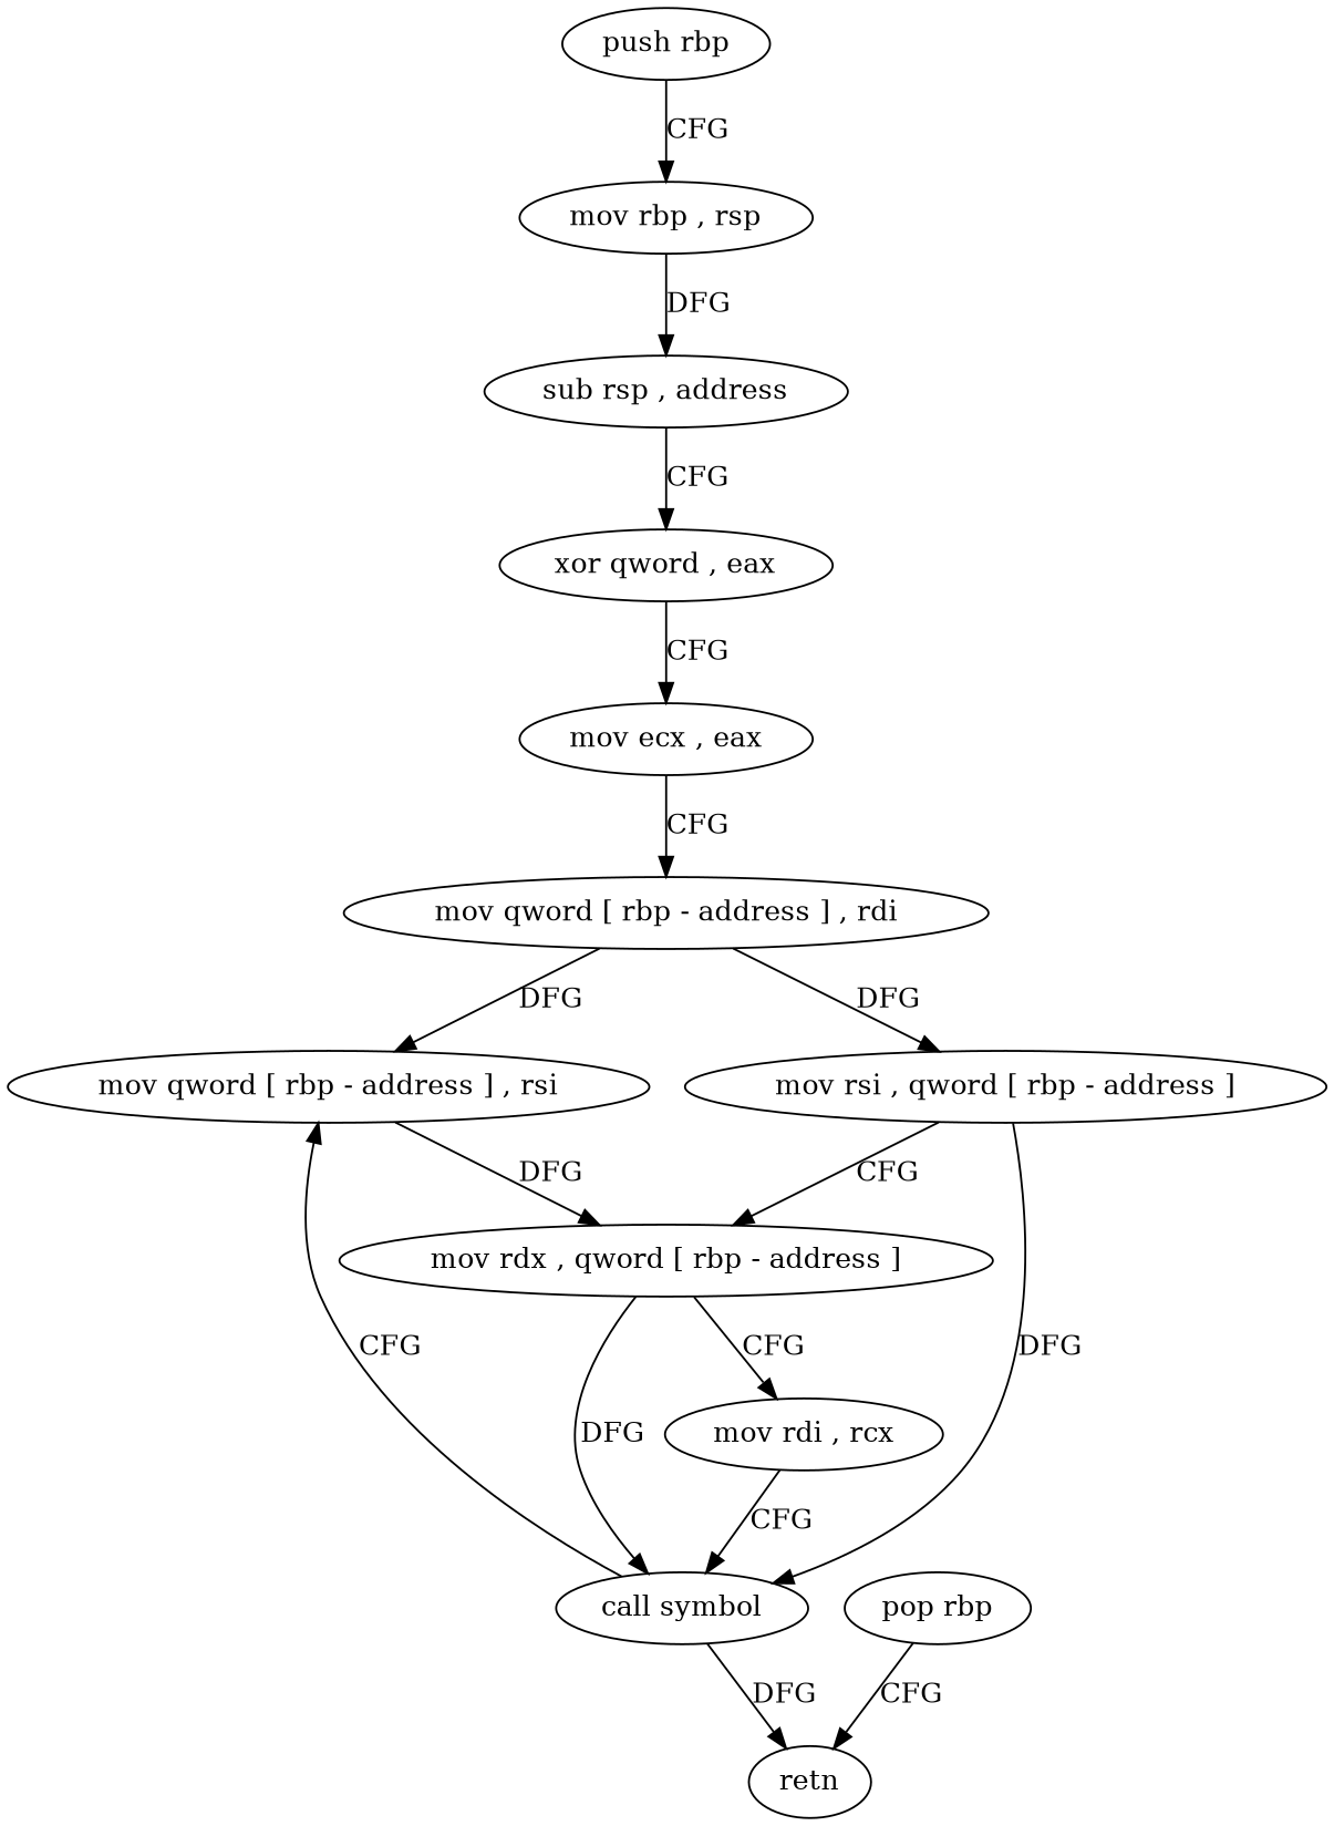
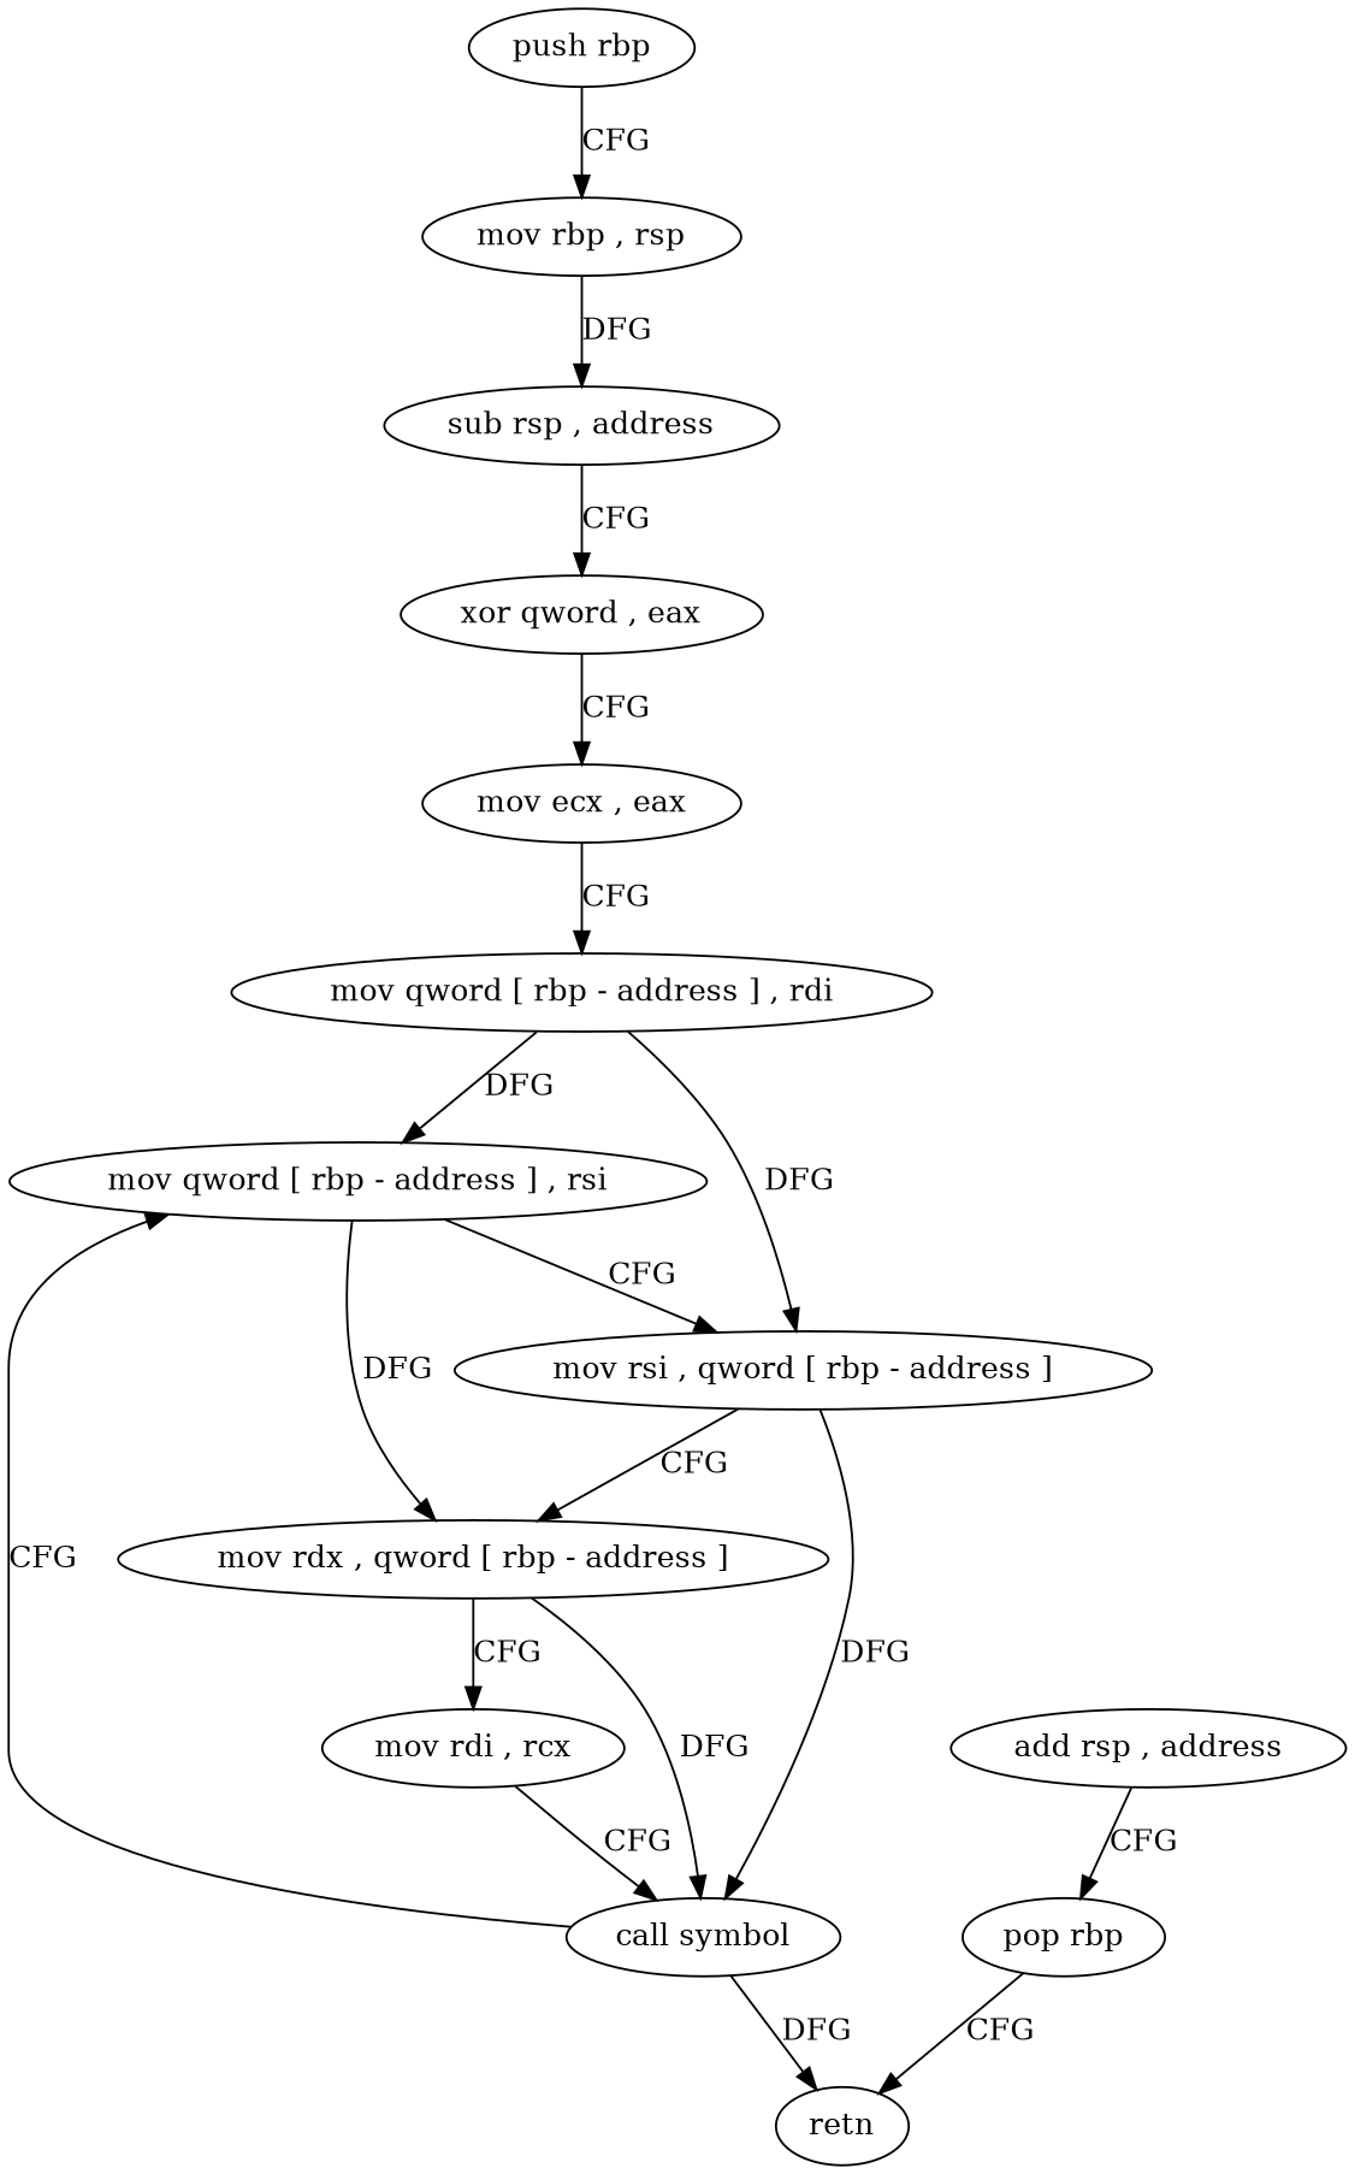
  digraph {
    n1 [label="push rbp"]
    n2 [label="mov rbp , rsp"]
    n3 [label="sub rsp , address"]
    n4 [label="xor qword , eax"]
    n5 [label="mov ecx , eax"]
    n6 [label="mov qword [ rbp - address ] , rdi"]
    n7 [label="mov qword [ rbp - address ] , rsi"]
    n8 [label="mov rsi , qword [ rbp - address ]"]
    n9 [label="mov rdx , qword [ rbp - address ]"]
    n10 [label="call symbol"]
    n11 [label="mov rdi , rcx"]
    n12 [label=retn]
+   n13 [label="add rsp , address"]
    n14 [label="pop rbp"]
    n1 -> n2 [label=CFG]
    n2 -> n3 [label=DFG]
    n3 -> n4 [label=CFG]
    n4 -> n5 [label=CFG]
    n5 -> n6 [label=CFG]
    n6 -> n7 [label=DFG]
    n6 -> n8 [label=DFG]
+   n7 -> n8 [label=CFG]
    n7 -> n9 [label=DFG]
    n8 -> n9 [label=CFG]
    n8 -> n10 [label=DFG]
    n9 -> n10 [label=DFG]
    n9 -> n11 [label=CFG]
    n10 -> n7 [label=CFG]
    n10 -> n12 [label=DFG]
    n11 -> n10 [label=CFG]
+   n13 -> n14 [label=CFG]
    n14 -> n12 [label=CFG]
  }
